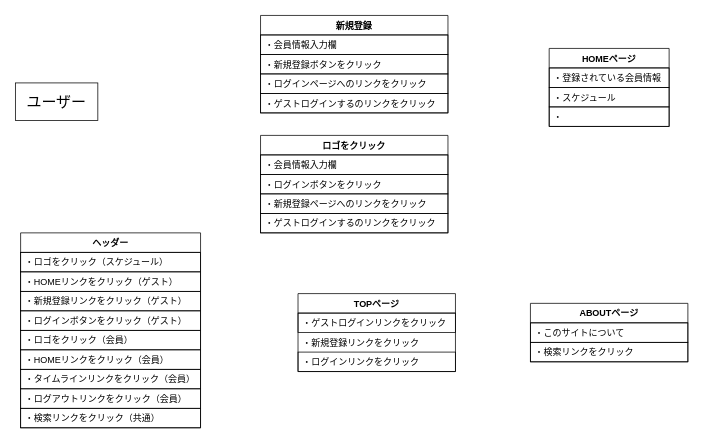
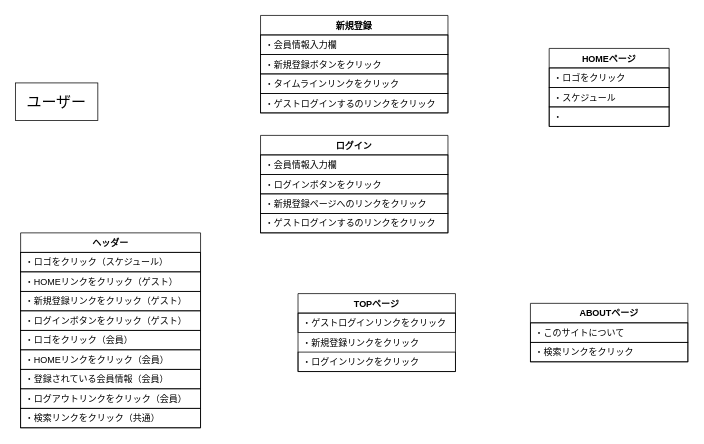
  <mxCell id="0" />
  <mxCell id="1" parent="0" />
  <mxCell id="2" value="&lt;font style=&quot;font-size: 20px;&quot;&gt;ユーザー&lt;/font&gt;" style="html=1;whiteSpace=wrap;strokeColor=default;align=center;verticalAlign=middle;spacingLeft=4;spacingRight=4;fontFamily=Helvetica;fontSize=12;fontColor=default;fillColor=none;gradientColor=none;" vertex="1" parent="1"><mxGeometry x="20" y="110" width="110" height="50" as="geometry" /></mxCell>
  <mxCell id="3" value="TOPページ" style="swimlane;fontStyle=1;align=center;verticalAlign=top;childLayout=stackLayout;horizontal=1;startSize=26;horizontalStack=0;resizeParent=1;resizeParentMax=0;resizeLast=0;collapsible=1;marginBottom=0;whiteSpace=wrap;html=1;strokeColor=default;spacingLeft=4;spacingRight=4;fontFamily=Helvetica;fontSize=12;fontColor=default;fillColor=none;gradientColor=none;" vertex="1" parent="1"><mxGeometry x="397" y="391" width="210" height="104" as="geometry" /></mxCell>
  <mxCell id="4" value="・ゲストログインリンクをクリック" style="text;strokeColor=default;fillColor=none;align=left;verticalAlign=top;spacingLeft=4;spacingRight=4;overflow=hidden;rotatable=0;points=[[0,0.5],[1,0.5]];portConstraint=eastwest;whiteSpace=wrap;html=1;fontFamily=Helvetica;fontSize=12;fontColor=default;" vertex="1" parent="3"><mxGeometry y="26" width="210" height="26" as="geometry" /></mxCell>
  <mxCell id="5" value="・新規登録リンクをクリック" style="text;strokeColor=none;fillColor=none;align=left;verticalAlign=top;spacingLeft=4;spacingRight=4;overflow=hidden;rotatable=0;points=[[0,0.5],[1,0.5]];portConstraint=eastwest;whiteSpace=wrap;html=1;fontFamily=Helvetica;fontSize=12;fontColor=default;" vertex="1" parent="3"><mxGeometry y="52" width="210" height="26" as="geometry" /></mxCell>
  <mxCell id="6" value="・ログインリンクをクリック" style="text;strokeColor=default;fillColor=none;align=left;verticalAlign=top;spacingLeft=4;spacingRight=4;overflow=hidden;rotatable=0;points=[[0,0.5],[1,0.5]];portConstraint=eastwest;whiteSpace=wrap;html=1;fontFamily=Helvetica;fontSize=12;fontColor=default;" vertex="1" parent="3"><mxGeometry y="78" width="210" height="26" as="geometry" /></mxCell>
  <mxCell id="7" value="ヘッダー" style="swimlane;fontStyle=1;align=center;verticalAlign=top;childLayout=stackLayout;horizontal=1;startSize=26;horizontalStack=0;resizeParent=1;resizeParentMax=0;resizeLast=0;collapsible=1;marginBottom=0;whiteSpace=wrap;html=1;strokeColor=default;spacingLeft=4;spacingRight=4;fontFamily=Helvetica;fontSize=12;fontColor=default;fillColor=none;gradientColor=none;" vertex="1" parent="1"><mxGeometry x="27" y="310" width="240" height="260" as="geometry" /></mxCell>
  <mxCell id="8" value="・ロゴをクリック（スケジュール）" style="text;strokeColor=default;fillColor=none;align=left;verticalAlign=top;spacingLeft=4;spacingRight=4;overflow=hidden;rotatable=0;points=[[0,0.5],[1,0.5]];portConstraint=eastwest;whiteSpace=wrap;html=1;fontFamily=Helvetica;fontSize=12;fontColor=default;" vertex="1" parent="7"><mxGeometry y="26" width="240" height="26" as="geometry" /></mxCell>
  <mxCell id="9" value="・HOMEリンクをクリック（ゲスト）" style="text;strokeColor=default;fillColor=none;align=left;verticalAlign=top;spacingLeft=4;spacingRight=4;overflow=hidden;rotatable=0;points=[[0,0.5],[1,0.5]];portConstraint=eastwest;whiteSpace=wrap;html=1;fontFamily=Helvetica;fontSize=12;fontColor=default;" vertex="1" parent="7"><mxGeometry y="52" width="240" height="26" as="geometry" /></mxCell>
  <mxCell id="10" value="・新規登録リンクをクリック（ゲスト）" style="text;strokeColor=default;fillColor=none;align=left;verticalAlign=top;spacingLeft=4;spacingRight=4;overflow=hidden;rotatable=0;points=[[0,0.5],[1,0.5]];portConstraint=eastwest;whiteSpace=wrap;html=1;fontFamily=Helvetica;fontSize=12;fontColor=default;" vertex="1" parent="7"><mxGeometry y="78" width="240" height="26" as="geometry" /></mxCell>
  <mxCell id="11" value="・ログインボタンをクリック（ゲスト）" style="text;strokeColor=default;fillColor=none;align=left;verticalAlign=top;spacingLeft=4;spacingRight=4;overflow=hidden;rotatable=0;points=[[0,0.5],[1,0.5]];portConstraint=eastwest;whiteSpace=wrap;html=1;fontFamily=Helvetica;fontSize=12;fontColor=default;" vertex="1" parent="7"><mxGeometry y="104" width="240" height="26" as="geometry" /></mxCell>
  <mxCell id="12" value="・ロゴをクリック（会員）" style="text;strokeColor=default;fillColor=none;align=left;verticalAlign=top;spacingLeft=4;spacingRight=4;overflow=hidden;rotatable=0;points=[[0,0.5],[1,0.5]];portConstraint=eastwest;whiteSpace=wrap;html=1;fontFamily=Helvetica;fontSize=12;fontColor=default;" vertex="1" parent="7"><mxGeometry y="130" width="240" height="26" as="geometry" /></mxCell>
  <mxCell id="13" value="・HOMEリンクをクリック（会員）" style="text;strokeColor=default;fillColor=none;align=left;verticalAlign=top;spacingLeft=4;spacingRight=4;overflow=hidden;rotatable=0;points=[[0,0.5],[1,0.5]];portConstraint=eastwest;whiteSpace=wrap;html=1;fontFamily=Helvetica;fontSize=12;fontColor=default;" vertex="1" parent="7"><mxGeometry y="156" width="240" height="26" as="geometry" /></mxCell>
- <mxCell id="14" value="・タイムラインリンクをクリック（会員）" style="text;strokeColor=default;fillColor=none;align=left;verticalAlign=top;spacingLeft=4;spacingRight=4;overflow=hidden;rotatable=0;points=[[0,0.5],[1,0.5]];portConstraint=eastwest;whiteSpace=wrap;html=1;fontFamily=Helvetica;fontSize=12;fontColor=default;" vertex="1" parent="7"><mxGeometry y="182" width="240" height="26" as="geometry" /></mxCell>
+ <mxCell id="14" value="・登録されている会員情報（会員）" style="text;strokeColor=default;fillColor=none;align=left;verticalAlign=top;spacingLeft=4;spacingRight=4;overflow=hidden;rotatable=0;points=[[0,0.5],[1,0.5]];portConstraint=eastwest;whiteSpace=wrap;html=1;fontFamily=Helvetica;fontSize=12;fontColor=default;" vertex="1" parent="7"><mxGeometry y="182" width="240" height="26" as="geometry" /></mxCell>
  <mxCell id="15" value="・ログアウトリンクをクリック（会員）" style="text;strokeColor=default;fillColor=none;align=left;verticalAlign=top;spacingLeft=4;spacingRight=4;overflow=hidden;rotatable=0;points=[[0,0.5],[1,0.5]];portConstraint=eastwest;whiteSpace=wrap;html=1;fontFamily=Helvetica;fontSize=12;fontColor=default;" vertex="1" parent="7"><mxGeometry y="208" width="240" height="26" as="geometry" /></mxCell>
  <mxCell id="16" value="・検索リンクをクリック（共通）" style="text;strokeColor=default;fillColor=none;align=left;verticalAlign=top;spacingLeft=4;spacingRight=4;overflow=hidden;rotatable=0;points=[[0,0.5],[1,0.5]];portConstraint=eastwest;whiteSpace=wrap;html=1;fontFamily=Helvetica;fontSize=12;fontColor=default;" vertex="1" parent="7"><mxGeometry y="234" width="240" height="26" as="geometry" /></mxCell>
  <mxCell id="17" value="新規登録" style="swimlane;fontStyle=1;align=center;verticalAlign=top;childLayout=stackLayout;horizontal=1;startSize=26;horizontalStack=0;resizeParent=1;resizeParentMax=0;resizeLast=0;collapsible=1;marginBottom=0;whiteSpace=wrap;html=1;strokeColor=default;spacingLeft=4;spacingRight=4;fontFamily=Helvetica;fontSize=12;fontColor=default;fillColor=none;gradientColor=none;" vertex="1" parent="1"><mxGeometry x="347" y="20" width="250" height="130" as="geometry" /></mxCell>
  <mxCell id="18" value="・会員情報入力欄" style="text;strokeColor=default;fillColor=none;align=left;verticalAlign=top;spacingLeft=4;spacingRight=4;overflow=hidden;rotatable=0;points=[[0,0.5],[1,0.5]];portConstraint=eastwest;whiteSpace=wrap;html=1;fontFamily=Helvetica;fontSize=12;fontColor=default;" vertex="1" parent="17"><mxGeometry y="26" width="250" height="26" as="geometry" /></mxCell>
  <mxCell id="19" value="・新規登録ボタンをクリック" style="text;strokeColor=default;fillColor=none;align=left;verticalAlign=top;spacingLeft=4;spacingRight=4;overflow=hidden;rotatable=0;points=[[0,0.5],[1,0.5]];portConstraint=eastwest;whiteSpace=wrap;html=1;fontFamily=Helvetica;fontSize=12;fontColor=default;" vertex="1" parent="17"><mxGeometry y="52" width="250" height="26" as="geometry" /></mxCell>
- <mxCell id="20" value="・ログインページへのリンクをクリック" style="text;strokeColor=default;fillColor=none;align=left;verticalAlign=top;spacingLeft=4;spacingRight=4;overflow=hidden;rotatable=0;points=[[0,0.5],[1,0.5]];portConstraint=eastwest;whiteSpace=wrap;html=1;fontFamily=Helvetica;fontSize=12;fontColor=default;" vertex="1" parent="17"><mxGeometry y="78" width="250" height="26" as="geometry" /></mxCell>
+ <mxCell id="20" value="・タイムラインリンクをクリック" style="text;strokeColor=default;fillColor=none;align=left;verticalAlign=top;spacingLeft=4;spacingRight=4;overflow=hidden;rotatable=0;points=[[0,0.5],[1,0.5]];portConstraint=eastwest;whiteSpace=wrap;html=1;fontFamily=Helvetica;fontSize=12;fontColor=default;" vertex="1" parent="17"><mxGeometry y="78" width="250" height="26" as="geometry" /></mxCell>
  <mxCell id="21" value="・ゲストログインするのリンクをクリック" style="text;strokeColor=default;fillColor=none;align=left;verticalAlign=top;spacingLeft=4;spacingRight=4;overflow=hidden;rotatable=0;points=[[0,0.5],[1,0.5]];portConstraint=eastwest;whiteSpace=wrap;html=1;fontFamily=Helvetica;fontSize=12;fontColor=default;" vertex="1" parent="17"><mxGeometry y="104" width="250" height="26" as="geometry" /></mxCell>
  <mxCell id="22" value="ABOUTページ" style="swimlane;fontStyle=1;align=center;verticalAlign=top;childLayout=stackLayout;horizontal=1;startSize=26;horizontalStack=0;resizeParent=1;resizeParentMax=0;resizeLast=0;collapsible=1;marginBottom=0;whiteSpace=wrap;html=1;spacingLeft=4;spacingRight=4;fontFamily=Helvetica;fontSize=12;" vertex="1" parent="1"><mxGeometry x="707" y="404" width="210" height="78" as="geometry" /></mxCell>
  <mxCell id="23" value="・このサイトについて" style="text;strokeColor=default;fillColor=none;align=left;verticalAlign=top;spacingLeft=4;spacingRight=4;overflow=hidden;rotatable=0;points=[[0,0.5],[1,0.5]];portConstraint=eastwest;whiteSpace=wrap;html=1;fontFamily=Helvetica;fontSize=12;fontColor=default;" vertex="1" parent="22"><mxGeometry y="26" width="210" height="26" as="geometry" /></mxCell>
  <mxCell id="24" value="・検索リンクをクリック" style="text;strokeColor=default;fillColor=none;align=left;verticalAlign=top;spacingLeft=4;spacingRight=4;overflow=hidden;rotatable=0;points=[[0,0.5],[1,0.5]];portConstraint=eastwest;whiteSpace=wrap;html=1;fontFamily=Helvetica;fontSize=12;fontColor=default;" vertex="1" parent="22"><mxGeometry y="52" width="210" height="26" as="geometry" /></mxCell>
- <mxCell id="25" value="ロゴをクリック" style="swimlane;fontStyle=1;align=center;verticalAlign=top;childLayout=stackLayout;horizontal=1;startSize=26;horizontalStack=0;resizeParent=1;resizeParentMax=0;resizeLast=0;collapsible=1;marginBottom=0;whiteSpace=wrap;html=1;strokeColor=default;spacingLeft=4;spacingRight=4;fontFamily=Helvetica;fontSize=12;fontColor=default;fillColor=none;gradientColor=none;" vertex="1" parent="1"><mxGeometry x="347" y="180" width="250" height="130" as="geometry" /></mxCell>
+ <mxCell id="25" value="ログイン" style="swimlane;fontStyle=1;align=center;verticalAlign=top;childLayout=stackLayout;horizontal=1;startSize=26;horizontalStack=0;resizeParent=1;resizeParentMax=0;resizeLast=0;collapsible=1;marginBottom=0;whiteSpace=wrap;html=1;strokeColor=default;spacingLeft=4;spacingRight=4;fontFamily=Helvetica;fontSize=12;fontColor=default;fillColor=none;gradientColor=none;" vertex="1" parent="1"><mxGeometry x="347" y="180" width="250" height="130" as="geometry" /></mxCell>
  <mxCell id="26" value="・会員情報入力欄" style="text;strokeColor=default;fillColor=none;align=left;verticalAlign=top;spacingLeft=4;spacingRight=4;overflow=hidden;rotatable=0;points=[[0,0.5],[1,0.5]];portConstraint=eastwest;whiteSpace=wrap;html=1;fontFamily=Helvetica;fontSize=12;fontColor=default;" vertex="1" parent="25"><mxGeometry y="26" width="250" height="26" as="geometry" /></mxCell>
  <mxCell id="27" value="・ログインボタンをクリック" style="text;strokeColor=default;fillColor=none;align=left;verticalAlign=top;spacingLeft=4;spacingRight=4;overflow=hidden;rotatable=0;points=[[0,0.5],[1,0.5]];portConstraint=eastwest;whiteSpace=wrap;html=1;fontFamily=Helvetica;fontSize=12;fontColor=default;" vertex="1" parent="25"><mxGeometry y="52" width="250" height="26" as="geometry" /></mxCell>
  <mxCell id="28" value="・新規登録ページへのリンクをクリック" style="text;strokeColor=default;fillColor=none;align=left;verticalAlign=top;spacingLeft=4;spacingRight=4;overflow=hidden;rotatable=0;points=[[0,0.5],[1,0.5]];portConstraint=eastwest;whiteSpace=wrap;html=1;fontFamily=Helvetica;fontSize=12;fontColor=default;" vertex="1" parent="25"><mxGeometry y="78" width="250" height="26" as="geometry" /></mxCell>
  <mxCell id="29" value="・ゲストログインするのリンクをクリック" style="text;strokeColor=default;fillColor=none;align=left;verticalAlign=top;spacingLeft=4;spacingRight=4;overflow=hidden;rotatable=0;points=[[0,0.5],[1,0.5]];portConstraint=eastwest;whiteSpace=wrap;html=1;fontFamily=Helvetica;fontSize=12;fontColor=default;" vertex="1" parent="25"><mxGeometry y="104" width="250" height="26" as="geometry" /></mxCell>
  <mxCell id="30" value="HOMEページ" style="swimlane;fontStyle=1;align=center;verticalAlign=top;childLayout=stackLayout;horizontal=1;startSize=26;horizontalStack=0;resizeParent=1;resizeParentMax=0;resizeLast=0;collapsible=1;marginBottom=0;whiteSpace=wrap;html=1;strokeColor=default;spacingLeft=4;spacingRight=4;fontFamily=Helvetica;fontSize=12;fontColor=default;fillColor=none;gradientColor=none;" vertex="1" parent="1"><mxGeometry x="732" y="64" width="160" height="104" as="geometry" /></mxCell>
- <mxCell id="31" value="・登録されている会員情報" style="text;strokeColor=default;fillColor=none;align=left;verticalAlign=top;spacingLeft=4;spacingRight=4;overflow=hidden;rotatable=0;points=[[0,0.5],[1,0.5]];portConstraint=eastwest;whiteSpace=wrap;html=1;fontFamily=Helvetica;fontSize=12;fontColor=default;" vertex="1" parent="30"><mxGeometry y="26" width="160" height="26" as="geometry" /></mxCell>
+ <mxCell id="31" value="・ロゴをクリック" style="text;strokeColor=default;fillColor=none;align=left;verticalAlign=top;spacingLeft=4;spacingRight=4;overflow=hidden;rotatable=0;points=[[0,0.5],[1,0.5]];portConstraint=eastwest;whiteSpace=wrap;html=1;fontFamily=Helvetica;fontSize=12;fontColor=default;" vertex="1" parent="30"><mxGeometry y="26" width="160" height="26" as="geometry" /></mxCell>
  <mxCell id="32" value="・スケジュール" style="text;strokeColor=default;fillColor=none;align=left;verticalAlign=top;spacingLeft=4;spacingRight=4;overflow=hidden;rotatable=0;points=[[0,0.5],[1,0.5]];portConstraint=eastwest;whiteSpace=wrap;html=1;fontFamily=Helvetica;fontSize=12;fontColor=default;" vertex="1" parent="30"><mxGeometry y="52" width="160" height="26" as="geometry" /></mxCell>
  <mxCell id="33" value="・" style="text;strokeColor=default;fillColor=none;align=left;verticalAlign=top;spacingLeft=4;spacingRight=4;overflow=hidden;rotatable=0;points=[[0,0.5],[1,0.5]];portConstraint=eastwest;whiteSpace=wrap;html=1;fontFamily=Helvetica;fontSize=12;fontColor=default;" vertex="1" parent="30"><mxGeometry y="78" width="160" height="26" as="geometry" /></mxCell>
